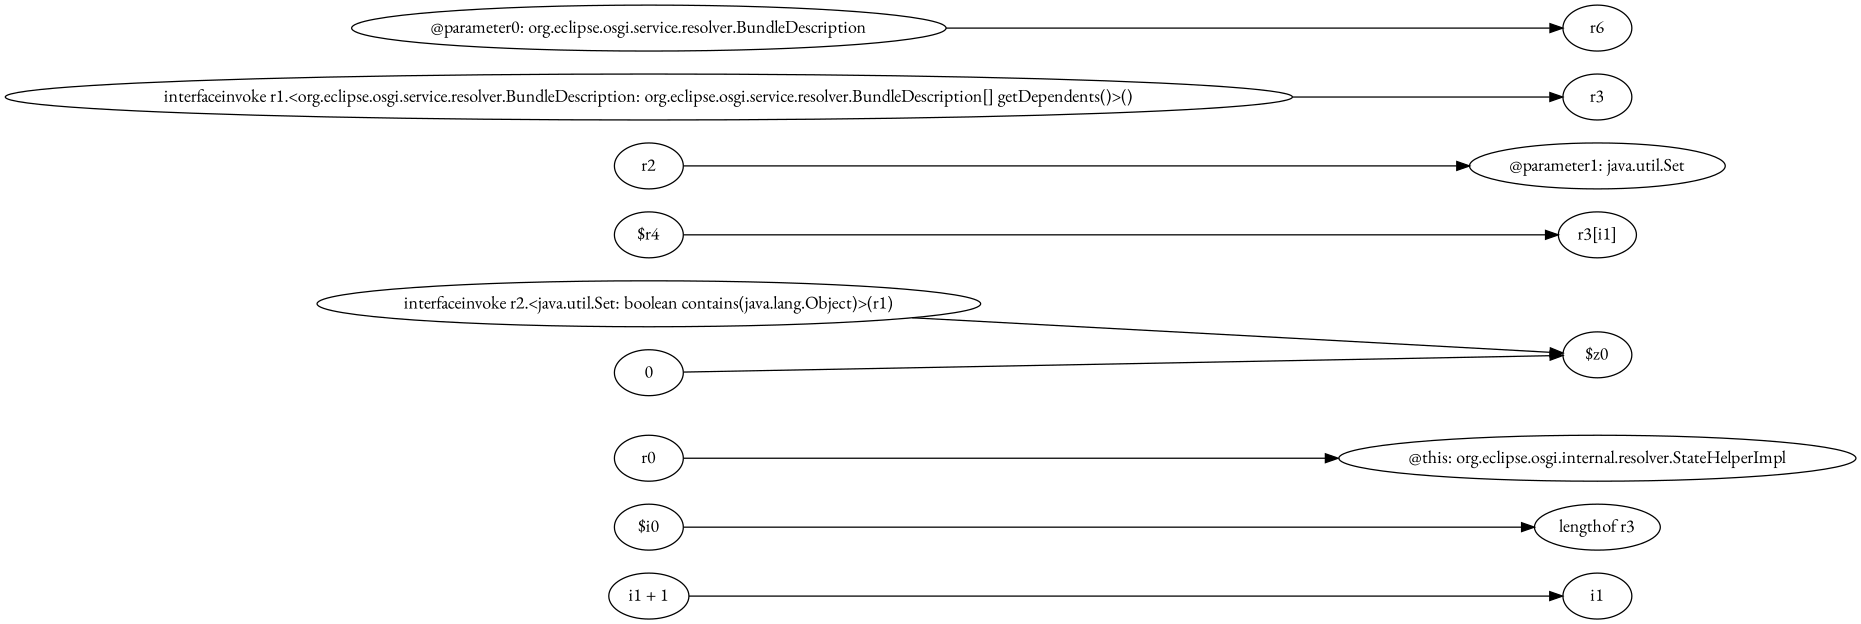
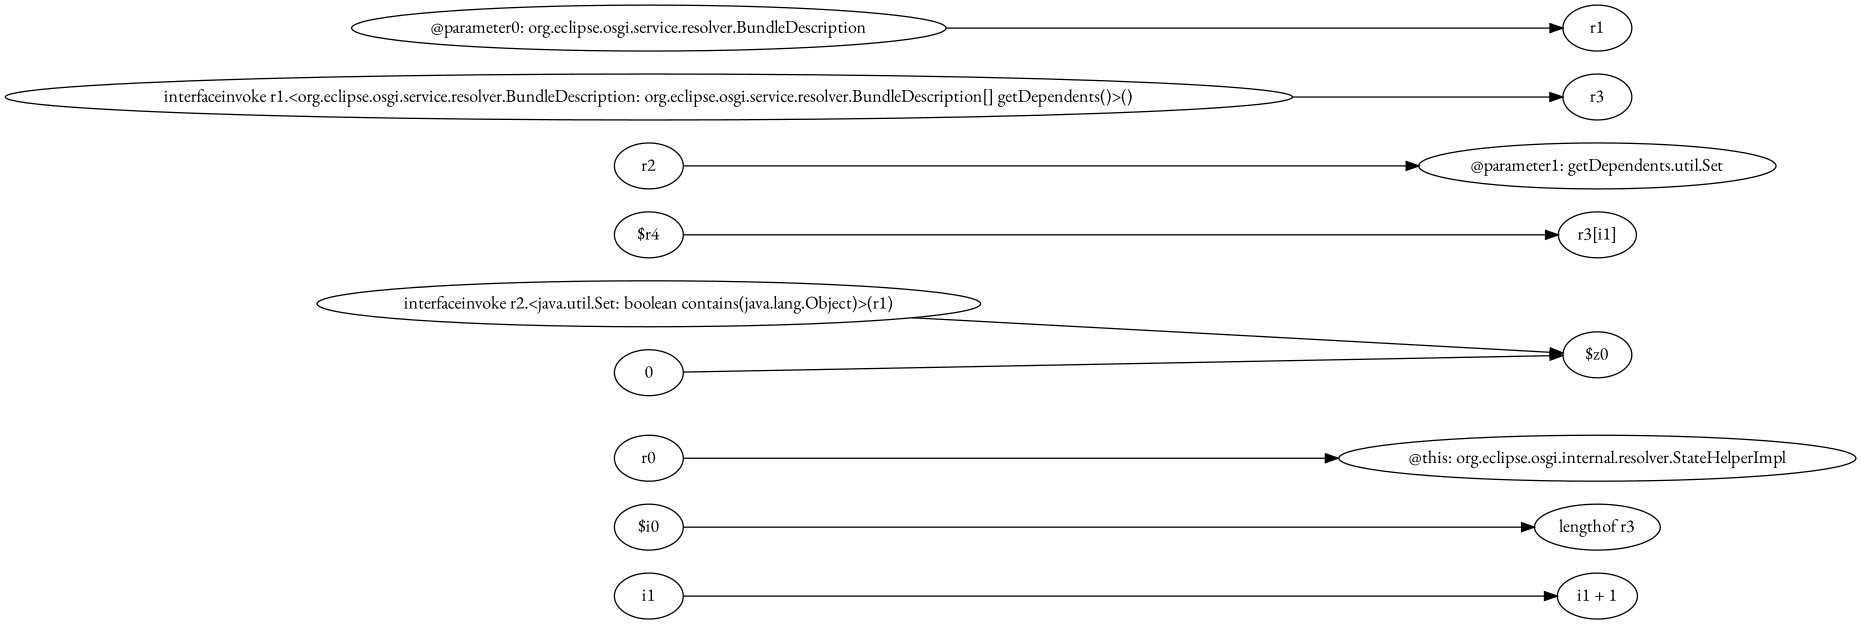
  digraph {
    fontname="EB Garamond"
    rankdir=LR
    node [fontname="EB Garamond"]
    edge [fontname="EB Garamond"]
    n1 [label="i1 + 1"]
    n2 [label=i1]
    n3 [label="lengthof r3"]
    n4 [label="$i0"]
    n5 [label="@this: org.eclipse.osgi.internal.resolver.StateHelperImpl"]
    n6 [label=r0]
    n7 [label="interfaceinvoke r2.<java.util.Set: boolean contains(java.lang.Object)>(r1)"]
    n8 [label="$z0"]
    n9 [label="r3[i1]"]
    n10 [label="$r4"]
    n11 [label=0]
-   n12 [label="@parameter1: java.util.Set"]
+   n12 [label="@parameter1: getDependents.util.Set"]
    n13 [label=r2]
    n14 [label="interfaceinvoke r1.<org.eclipse.osgi.service.resolver.BundleDescription: org.eclipse.osgi.service.resolver.BundleDescription[] getDependents()>()"]
    n15 [label=r3]
    n16 [label="@parameter0: org.eclipse.osgi.service.resolver.BundleDescription"]
-   n17 [label=r6]
-   n1 -> n2
+   n17 [label=r1]
+   n2 -> n1
    n4 -> n3
    n6 -> n5
    n7 -> n8
    n10 -> n9
    n11 -> n8
    n13 -> n12
    n14 -> n15
    n16 -> n17
  }
